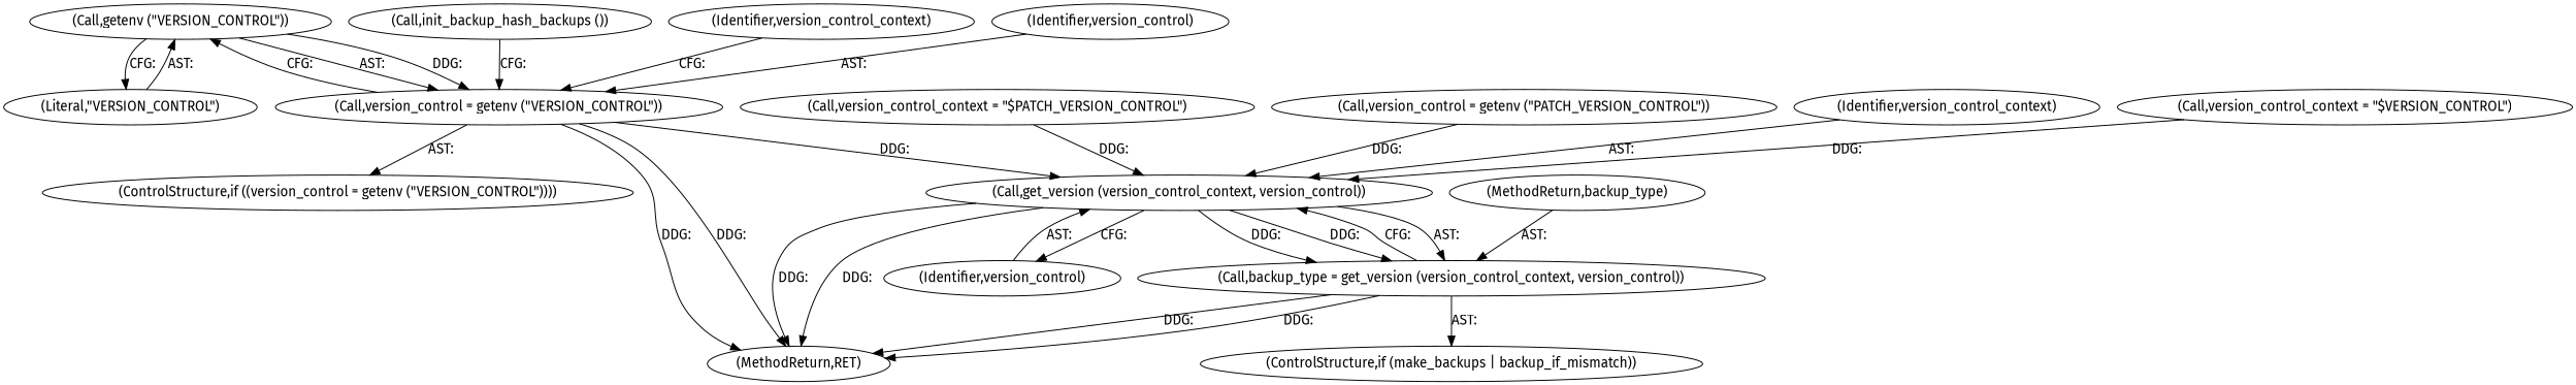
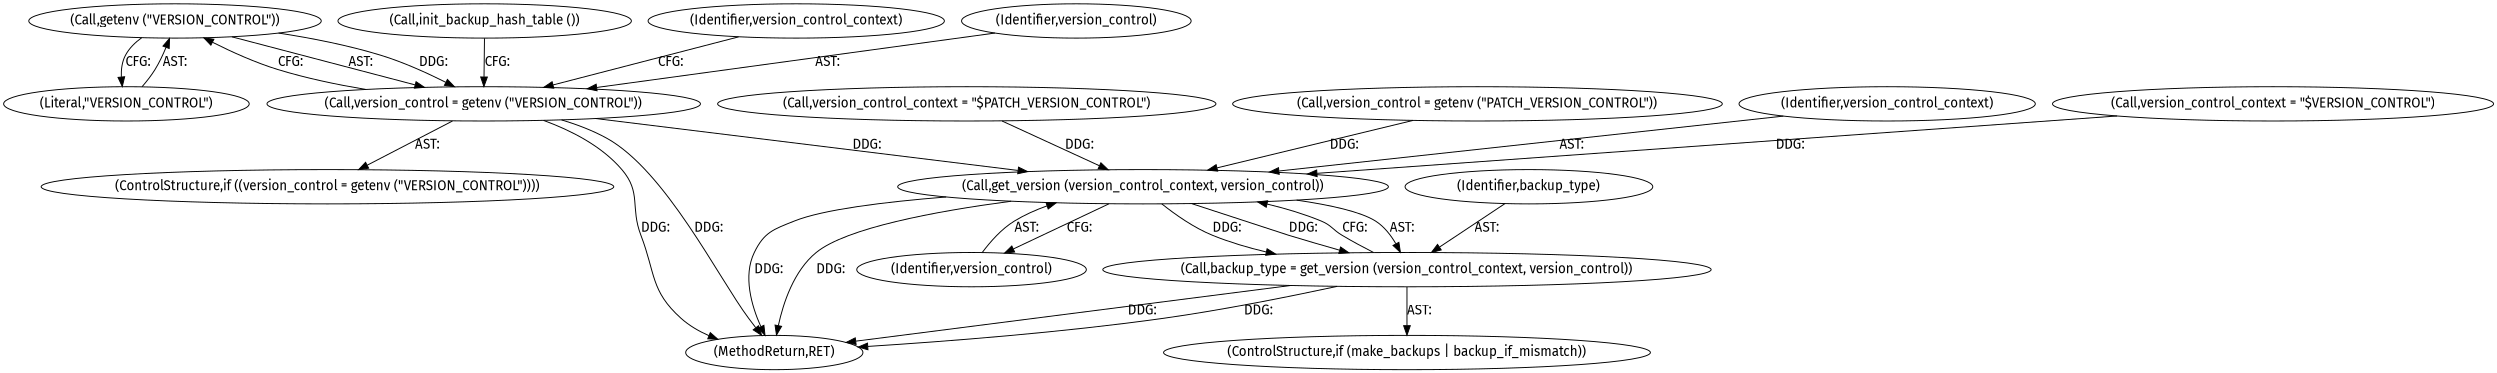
  digraph {
    fontname="Fira Sans"
    node [fontname="Fira Sans"]
    edge [fontname="Fira Sans"]
    n1 [label="(Call,getenv (\"VERSION_CONTROL\"))"]
    n2 [label="(Call,version_control = getenv (\"VERSION_CONTROL\"))"]
    n3 [label="(Literal,\"VERSION_CONTROL\")"]
    n4 [label="(Call,get_version (version_control_context, version_control))"]
    n5 [label="(ControlStructure,if ((version_control = getenv (\"VERSION_CONTROL\"))))"]
    n6 [label="(MethodReturn,RET)"]
    n7 [label="(Call,backup_type = get_version (version_control_context, version_control))"]
    n8 [label="(Identifier,version_control)"]
    n9 [label="(ControlStructure,if (make_backups | backup_if_mismatch))"]
    n10 [label="(Identifier,version_control_context)"]
    n11 [label="(Call,version_control_context = \"$VERSION_CONTROL\")"]
-   n12 [label="(Call,init_backup_hash_backups ())"]
+   n12 [label="(Call,init_backup_hash_table ())"]
    n13 [label="(Call,version_control_context = \"$PATCH_VERSION_CONTROL\")"]
-   n14 [label="(MethodReturn,backup_type)"]
+   n14 [label="(Identifier,backup_type)"]
    n15 [label="(Identifier,version_control_context)"]
    n16 [label="(Call,version_control = getenv (\"PATCH_VERSION_CONTROL\"))"]
    n17 [label="(Identifier,version_control)"]
    n1 -> n2 [label="AST: "]
    n1 -> n2 [label="DDG: "]
    n1 -> n3 [label="CFG: "]
    n2 -> n1 [label="CFG: "]
    n2 -> n4 [label="DDG: "]
    n2 -> n5 [label="AST: "]
    n2 -> n6 [label="DDG: "]
    n2 -> n6 [label="DDG: "]
    n3 -> n1 [label="AST: "]
    n4 -> n6 [label="DDG: "]
    n4 -> n6 [label="DDG: "]
    n4 -> n7 [label="AST: "]
    n4 -> n7 [label="DDG: "]
    n4 -> n7 [label="DDG: "]
    n4 -> n8 [label="CFG: "]
    n7 -> n4 [label="CFG: "]
    n7 -> n6 [label="DDG: "]
    n7 -> n6 [label="DDG: "]
    n7 -> n9 [label="AST: "]
    n8 -> n4 [label="AST: "]
    n10 -> n4 [label="AST: "]
    n11 -> n4 [label="DDG: "]
    n12 -> n2 [label="CFG: "]
    n13 -> n4 [label="DDG: "]
    n14 -> n7 [label="AST: "]
    n15 -> n2 [label="CFG: "]
    n16 -> n4 [label="DDG: "]
    n17 -> n2 [label="AST: "]
  }
